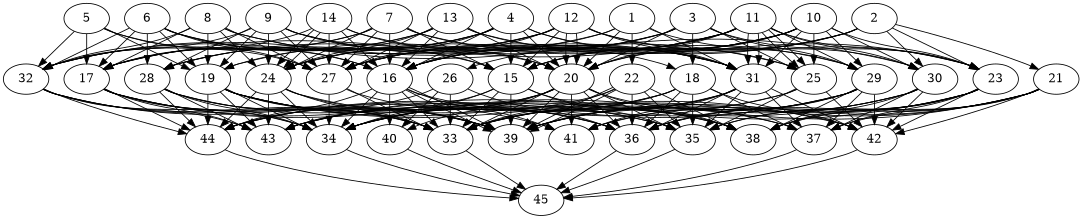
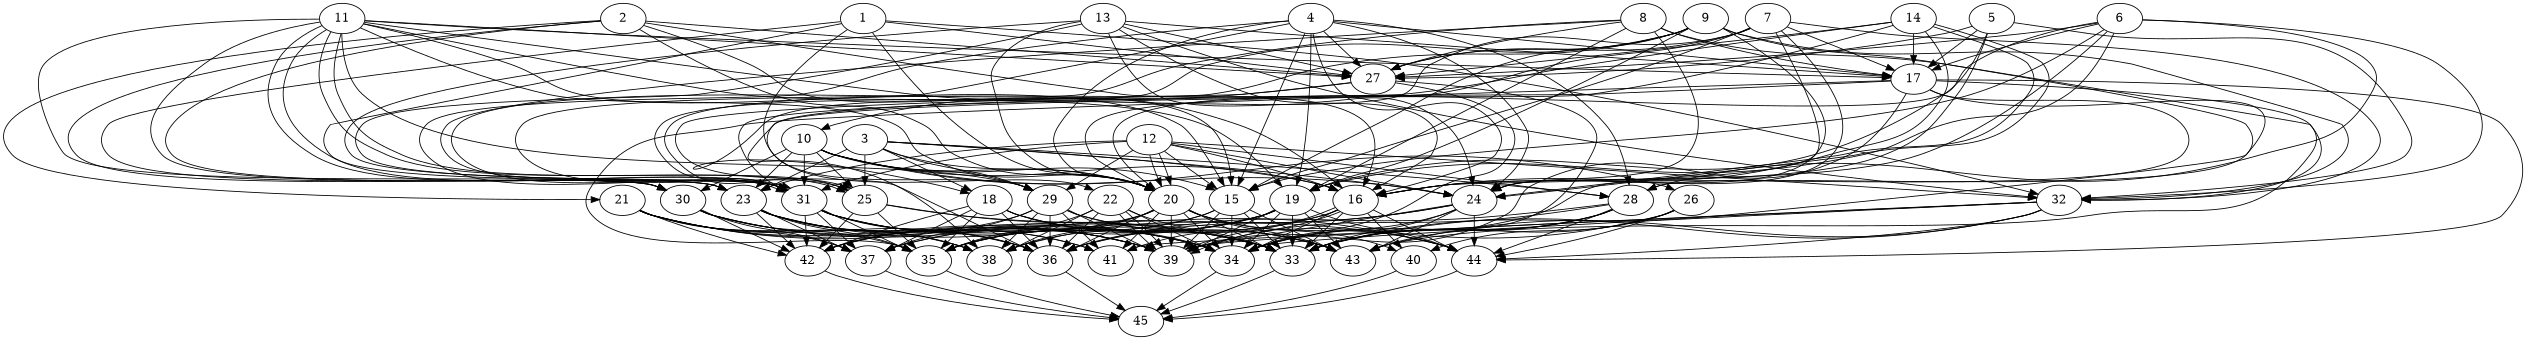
  digraph {
    node [alpha=0.02]
    1 [alpha=0.07 expect_size=13999104]
    20 [expect_size=31273984]
    22 [alpha=0.03 expect_size=14556160]
    27 [expect_size=11296768]
    30 [alpha=0.00 expect_size=37296128]
    31 [alpha=0.11 expect_size=42139648]
    32 [alpha=0.12 expect_size=38487040]
    33 [alpha=0.05 expect_size=46240768]
    34 [alpha=0.10 expect_size=32094208]
    35 [alpha=0.06 expect_size=20383744]
    38 [alpha=0.01 expect_size=29674496]
    39 [alpha=0.06 expect_size=36318208]
    43 [alpha=0.05 expect_size=26518528]
    40 [alpha=0.03 expect_size=17400832]
    41 [alpha=0.10 expect_size=17766400]
    44 [alpha=0.16 expect_size=39329792]
    36 [alpha=0.12 expect_size=34426880]
    42 [expect_size=44579840]
    37 [alpha=0.13 expect_size=24250368]
    45 [alpha=0.15 expect_size=15305728]
    2 [expect_size=25146368]
    15 [alpha=0.19 expect_size=32312320]
    16 [alpha=0.16 expect_size=30054400]
    21 [alpha=0.18 expect_size=31091712]
    23 [alpha=0.14 expect_size=31798272]
    3 [alpha=0.19 expect_size=19123200]
    24 [alpha=0.15 expect_size=26011648]
    25 [alpha=0.06 expect_size=21498880]
    28 [alpha=0.03 expect_size=30243840]
    29 [alpha=0.12 expect_size=15197184]
    18 [alpha=0.14 expect_size=18825216]
    4 [alpha=0.00 expect_size=29577216]
    17 [alpha=0.08 expect_size=40767488]
    19 [alpha=0.09 expect_size=48580608]
    5 [alpha=0.19 expect_size=28559360]
    6 [alpha=0.05 expect_size=49643520]
    7 [alpha=0.11 expect_size=45060096]
    8 [alpha=0.13 expect_size=38048768]
    9 [alpha=0.13 expect_size=25647104]
    10 [alpha=0.20 expect_size=50086912]
    26 [alpha=0.16 expect_size=20219904]
    11 [alpha=0.13 expect_size=12406784]
    12 [alpha=0.07 expect_size=28291072]
    13 [alpha=0.18 expect_size=33805312]
    14 [alpha=0.18 expect_size=31905792]
    1 -> 20
    1 -> 22
    1 -> 27
    1 -> 30
    1 -> 31
    1 -> 32
    20 -> 33
    20 -> 34
    20 -> 35
    20 -> 38
    20 -> 39
    20 -> 43
    20 -> 40
    20 -> 41
    20 -> 44
    20 -> 36
    20 -> 42
    22 -> 33
    22 -> 34
    22 -> 35
    22 -> 38
    22 -> 39
    22 -> 39
    22 -> 36
    27 -> 33
    27 -> 34
    27 -> 36
    30 -> 33
    30 -> 34
    30 -> 38
    30 -> 39
    30 -> 42
    30 -> 37
    31 -> 33
    31 -> 34
    31 -> 35
    31 -> 39
    31 -> 41
    31 -> 36
    31 -> 42
    31 -> 37
    32 -> 33
    32 -> 34
    32 -> 39
    32 -> 43
    32 -> 41
    32 -> 44
    33 -> 45
    34 -> 45
    35 -> 45
    40 -> 45
    44 -> 45
    36 -> 45
    42 -> 45
    37 -> 45
    2 -> 20
    2 -> 27
    2 -> 30
    2 -> 15
    2 -> 16
    2 -> 21
    2 -> 23
    15 -> 33
    15 -> 34
    15 -> 35
    15 -> 38
    15 -> 39
    15 -> 43
    16 -> 33
    16 -> 34
    16 -> 39
    16 -> 39
    16 -> 40
    16 -> 41
    16 -> 44
    16 -> 37
    21 -> 33
    21 -> 34
    21 -> 35
    21 -> 38
    21 -> 39
    21 -> 36
    21 -> 42
    21 -> 37
    23 -> 35
    23 -> 38
    23 -> 39
    23 -> 43
    23 -> 41
    23 -> 36
    23 -> 42
    23 -> 37
    3 -> 20
    3 -> 16
    3 -> 23
    3 -> 24
    3 -> 25
    3 -> 28
    3 -> 29
    3 -> 18
    24 -> 33
    24 -> 34
+   24 -> 35
    24 -> 38
    24 -> 39
    24 -> 43
    24 -> 44
    25 -> 33
    25 -> 35
    25 -> 44
    25 -> 42
    28 -> 33
    28 -> 34
    28 -> 39
    28 -> 43
    28 -> 44
    28 -> 36
    29 -> 38
    29 -> 39
    29 -> 43
    29 -> 41
    29 -> 44
    29 -> 36
    29 -> 42
    29 -> 37
    18 -> 33
    18 -> 34
    18 -> 35
    18 -> 43
    18 -> 36
    18 -> 42
    18 -> 37
    4 -> 20
    4 -> 27
    4 -> 31
    4 -> 15
    4 -> 16
+   4 -> 24
    4 -> 25
    4 -> 28
    4 -> 17
    4 -> 19
    17 -> 33
    17 -> 34
    17 -> 35
    17 -> 38
    17 -> 39
    17 -> 43
    17 -> 44
    19 -> 33
    19 -> 34
    19 -> 35
    19 -> 39
    19 -> 43
    19 -> 44
    19 -> 36
    19 -> 42
    19 -> 37
    5 -> 27
    5 -> 32
    5 -> 16
    5 -> 17
    5 -> 19
    6 -> 20
    6 -> 27
    6 -> 32
    6 -> 15
    6 -> 16
    6 -> 28
    6 -> 17
    6 -> 19
    7 -> 27
    7 -> 32
    7 -> 15
    7 -> 16
    7 -> 24
    7 -> 29
    7 -> 18
    7 -> 17
    8 -> 27
    8 -> 30
    8 -> 31
    8 -> 32
    8 -> 24
    8 -> 17
    8 -> 19
    9 -> 27
    9 -> 31
    9 -> 32
    9 -> 15
    9 -> 24
    9 -> 25
    9 -> 28
    9 -> 19
    10 -> 20
-   10 -> 27
+   27 -> 10
    10 -> 30
    10 -> 31
    10 -> 15
    10 -> 16
    10 -> 23
    10 -> 24
    10 -> 25
    10 -> 29
    10 -> 26
    26 -> 33
    26 -> 40
    26 -> 44
    26 -> 36
    11 -> 20
    11 -> 27
    11 -> 30
    11 -> 31
    11 -> 31
    11 -> 15
    11 -> 16
    11 -> 23
    11 -> 25
    11 -> 25
    11 -> 29
    11 -> 17
    11 -> 19
    12 -> 20
    12 -> 20
    12 -> 31
    12 -> 32
    12 -> 15
    12 -> 16
    12 -> 23
    12 -> 24
    12 -> 28
    12 -> 29
    13 -> 20
    13 -> 27
    13 -> 31
    13 -> 32
    13 -> 16
    13 -> 23
    13 -> 24
    13 -> 17
    14 -> 20
    14 -> 27
    14 -> 31
    14 -> 16
    14 -> 24
    14 -> 24
    14 -> 17
  }
